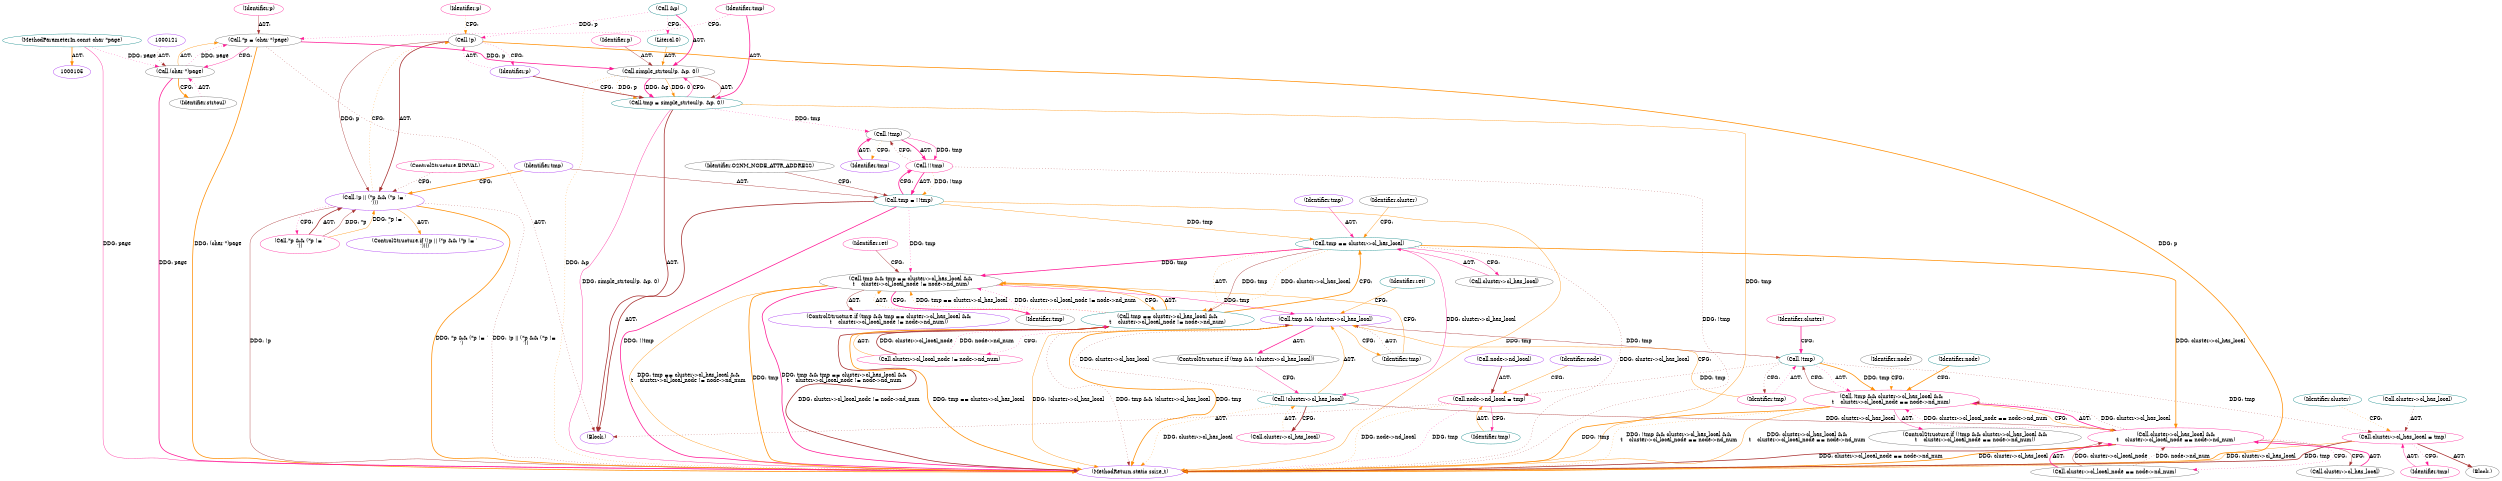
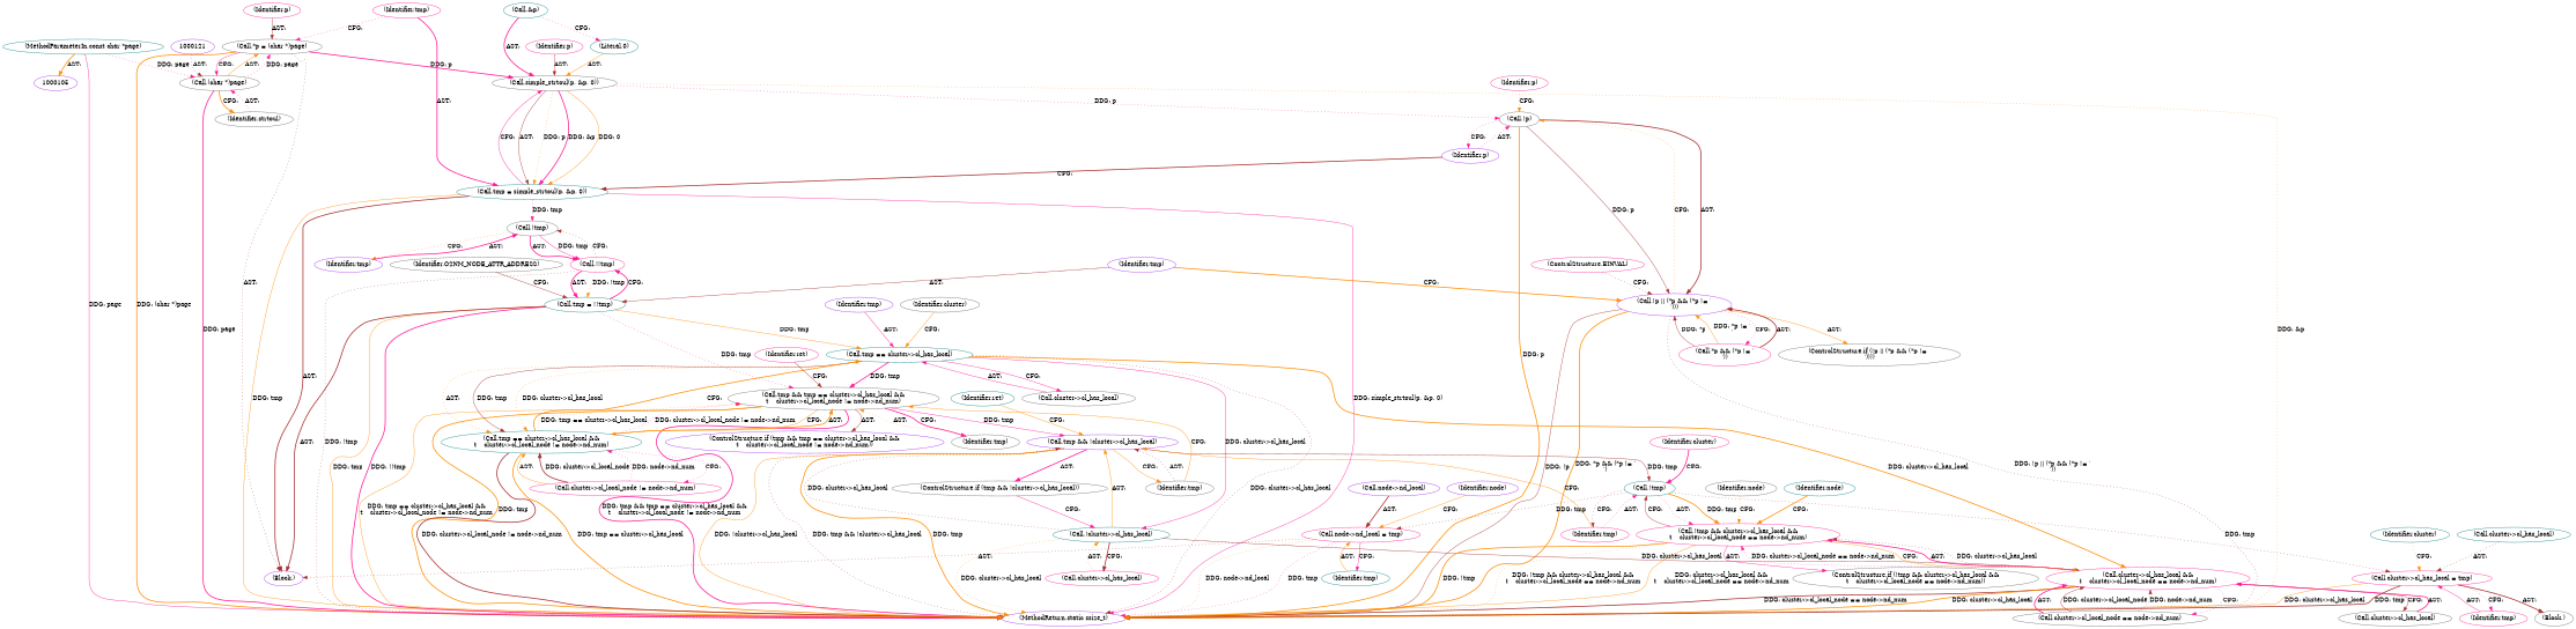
  digraph {
    node [color=gray40]
    edge [color=darkorange style=solid]
    n1 [label="(Call,simple_strtoul(p, &p, 0))"]
    n2 [color=teal label="(Call,tmp = simple_strtoul(p, &p, 0))"]
    n3 [label="(Call,!p)"]
    n4 [color=purple label="(MethodReturn,static ssize_t)"]
    n5 [color=purple label="(Block,)"]
    n6 [label="(Call,!tmp)"]
    n7 [color=purple label="(Call,!p || (*p && (*p != '\n')))"]
    n8 [color=purple label="(Identifier,p)"]
    n9 [color=teal label="(Literal,0)"]
    n10 [label="(Call,*p = (char *)page)"]
    n11 [label="(Call,(char *)page)"]
    n12 [label="(Identifier,strtoul)"]
    n13 [color=teal label="(MethodParameterIn,const char *page)"]
    1000105 [color=purple]
    n15 [color=deeppink label="(Call,!!tmp)"]
    n16 [color=purple label="(Identifier,tmp)"]
    n17 [color=teal label="(Call,tmp = !!tmp)"]
    n18 [label="(Call,tmp && tmp == cluster->cl_has_local &&\n\t    cluster->cl_local_node != node->nd_num)"]
    n19 [color=teal label="(Call,tmp == cluster->cl_has_local)"]
    n20 [color=purple label="(Call,tmp && !cluster->cl_has_local)"]
    n21 [color=teal label="(Call,tmp == cluster->cl_has_local &&\n\t    cluster->cl_local_node != node->nd_num)"]
    n22 [color=purple label="(ControlStructure,if (tmp && tmp == cluster->cl_has_local &&\n\t    cluster->cl_local_node != node->nd_num))"]
    n23 [label="(Identifier,tmp)"]
    n24 [color=teal label="(Call,!cluster->cl_has_local)"]
    n25 [color=deeppink label="(Call,cluster->cl_has_local &&\n\t    cluster->cl_local_node == node->nd_num)"]
    n26 [label="(Call,cluster->cl_has_local)"]
    n27 [color=teal label="(Call,!tmp)"]
    n28 [label="(Identifier,tmp)"]
    n29 [label="(ControlStructure,if (tmp && !cluster->cl_has_local))"]
    n30 [color=deeppink label="(Call,cluster->cl_local_node != node->nd_num)"]
    n31 [color=deeppink label="(Call,!tmp && cluster->cl_has_local &&\n\t    cluster->cl_local_node == node->nd_num)"]
    n32 [color=deeppink label="(Call,node->nd_local = tmp)"]
    n33 [color=deeppink label="(Call,cluster->cl_has_local = tmp)"]
    n34 [color=deeppink label="(Identifier,tmp)"]
    n35 [color=deeppink label="(Call,cluster->cl_has_local)"]
    n36 [label="(ControlStructure,if (!tmp && cluster->cl_has_local &&\n\t    cluster->cl_local_node == node->nd_num))"]
    n37 [color=teal label="(Identifier,tmp)"]
    n38 [color=deeppink label="(Identifier,tmp)"]
    n39 [label="(Block,)"]
    n40 [label="(Call,cluster->cl_has_local)"]
    n41 [label="(Call,cluster->cl_local_node == node->nd_num)"]
    n42 [color=deeppink label="(Call,*p && (*p != '\n'))"]
-   n43 [color=purple label="(ControlStructure,if (!p || (*p && (*p != '\n'))))"]
+   n43 [label="(ControlStructure,if (!p || (*p && (*p != '\n'))))"]
    n44 [color=purple label="(Identifier,tmp)"]
    n45 [color=teal label="(Call,&p)"]
    n46 [color=purple label="(Identifier,node)"]
    n47 [color=purple label="(Call,node->nd_local)"]
    n48 [color=deeppink label="(Identifier,p)"]
    n49 [color=teal label="(Identifier,ret)"]
    n50 [color=deeppink label="(Identifier,p)"]
    n51 [color=purple label="(Identifier,tmp)"]
    n52 [label="(Identifier,node)"]
    n53 [color=deeppink label="(Identifier,tmp)"]
    n54 [color=deeppink label="(Identifier,p)"]
    n55 [label="(Identifier,cluster)"]
    n56 [color=teal label="(Identifier,node)"]
    n57 [label="(Identifier,O2NM_NODE_ATTR_ADDRESS)"]
    n58 [color=teal label="(Identifier,cluster)"]
    n59 [color=deeppink label="(Identifier,ret)"]
    n60 [color=deeppink label="(Identifier,cluster)"]
    n61 [color=teal label="(Call,cluster->cl_has_local)"]
    n62 [color=deeppink label="(ControlStructure,EINVAL)"]
    1000121 [color=purple]
    n1 -> n2 [color=brown label="AST: "]
    n1 -> n2 [label="DDG: p" style=dotted]
    n1 -> n2 [color=deeppink label="DDG: &p" style=bold]
    n1 -> n2 [label="DDG: 0"]
-   n45 -> n3 [color=deeppink label="DDG: p" style=dotted]
+   n1 -> n3 [color=deeppink label="DDG: p" style=dotted]
    n1 -> n4 [label="DDG: &p" style=dotted]
    n2 -> n1 [color=deeppink label="CFG: "]
    n2 -> n4 [color=deeppink label="DDG: simple_strtoul(p, &p, 0)"]
    n2 -> n4 [label="DDG: tmp"]
    n2 -> n5 [color=brown label="AST: " style=bold]
    n2 -> n6 [color=deeppink label="DDG: tmp" style=dotted]
    n3 -> n4 [label="DDG: p" style=bold]
    n3 -> n7 [color=brown label="AST: " style=bold]
    n3 -> n7 [color=brown label="DDG: p"]
    n3 -> n8 [color=deeppink label="CFG: " style=dotted]
    n6 -> n15 [color=deeppink label="AST: " style=bold]
    n6 -> n15 [color=deeppink label="DDG: tmp"]
    n6 -> n16 [label="CFG: " style=dotted]
    n7 -> n3 [label="CFG: " style=dotted]
    n7 -> n4 [color=brown label="DDG: !p || (*p && (*p != '\n'))" style=dotted]
    n7 -> n4 [color=brown label="DDG: !p"]
    n7 -> n4 [label="DDG: *p && (*p != '\n')" style=bold]
    n7 -> n42 [color=deeppink label="CFG: " style=dotted]
    n7 -> n43 [label="AST: "]
    n8 -> n2 [color=brown label="CFG: " style=bold]
    n8 -> n3 [color=deeppink label="AST: " style=dotted]
    n9 -> n1 [label="AST: "]
    n10 -> n1 [color=deeppink label="DDG: p" style=bold]
    n10 -> n4 [label="DDG: (char *)page" style=bold]
    n10 -> n5 [color=brown label="AST: " style=dotted]
    n10 -> n11 [color=deeppink label="CFG: "]
    n11 -> n4 [color=deeppink label="DDG: page" style=bold]
    n11 -> n10 [label="AST: "]
    n11 -> n10 [color=deeppink label="DDG: page" style=dotted]
    n11 -> n12 [label="CFG: " style=bold]
    n12 -> n11 [color=deeppink label="AST: " style=dotted]
    n13 -> n4 [color=deeppink label="DDG: page"]
    n13 -> n11 [color=deeppink label="DDG: page" style=dotted]
    n13 -> 1000105 [label="AST: " style=bold]
    n15 -> n4 [color=brown label="DDG: !tmp" style=dotted]
    n15 -> n6 [color=brown label="CFG: " style=dotted]
    n15 -> n17 [color=deeppink label="AST: " style=bold]
    n15 -> n17 [label="DDG: !tmp" style=dotted]
    n16 -> n6 [color=deeppink label="AST: " style=bold]
    n17 -> n4 [label="DDG: tmp"]
    n17 -> n4 [color=deeppink label="DDG: !!tmp" style=bold]
    n17 -> n5 [color=brown label="AST: " style=bold]
    n17 -> n15 [color=deeppink label="CFG: " style=bold]
    n17 -> n18 [color=deeppink label="DDG: tmp" style=dotted]
    n17 -> n19 [label="DDG: tmp"]
    n18 -> n4 [label="DDG: tmp == cluster->cl_has_local &&\n\t    cluster->cl_local_node != node->nd_num"]
    n18 -> n4 [label="DDG: tmp" style=bold]
    n18 -> n4 [color=deeppink label="DDG: tmp && tmp == cluster->cl_has_local &&\n\t    cluster->cl_local_node != node->nd_num" style=bold]
    n18 -> n20 [color=deeppink label="DDG: tmp"]
    n18 -> n21 [label="CFG: "]
    n18 -> n22 [color=brown label="AST: "]
    n18 -> n23 [color=deeppink label="CFG: " style=bold]
    n19 -> n4 [color=brown label="DDG: cluster->cl_has_local" style=dotted]
    n19 -> n18 [color=deeppink label="DDG: tmp" style=bold]
    n19 -> n21 [label="AST: " style=dotted]
    n19 -> n21 [color=brown label="DDG: tmp"]
    n19 -> n21 [label="DDG: cluster->cl_has_local" style=dotted]
    n19 -> n24 [color=deeppink label="DDG: cluster->cl_has_local"]
    n19 -> n25 [label="DDG: cluster->cl_has_local" style=bold]
    n19 -> n26 [color=deeppink label="CFG: "]
    n20 -> n4 [label="DDG: !cluster->cl_has_local"]
    n20 -> n4 [color=brown label="DDG: tmp && !cluster->cl_has_local" style=dotted]
    n20 -> n4 [label="DDG: tmp" style=bold]
    n20 -> n27 [color=brown label="DDG: tmp"]
    n20 -> n28 [label="CFG: "]
    n20 -> n29 [color=deeppink label="AST: " style=bold]
    n21 -> n4 [color=brown label="DDG: cluster->cl_local_node != node->nd_num" style=bold]
    n21 -> n4 [label="DDG: tmp == cluster->cl_has_local" style=bold]
    n21 -> n18 [label="AST: " style=bold]
    n21 -> n18 [label="DDG: tmp == cluster->cl_has_local" style=dotted]
    n21 -> n18 [color=deeppink label="DDG: cluster->cl_local_node != node->nd_num" style=dotted]
    n21 -> n19 [label="CFG: " style=bold]
    n21 -> n30 [color=deeppink label="CFG: " style=dotted]
    n23 -> n18 [label="AST: " style=dotted]
    n24 -> n4 [label="DDG: cluster->cl_has_local" style=dotted]
    n24 -> n20 [label="AST: "]
    n24 -> n20 [color=brown label="DDG: cluster->cl_has_local" style=dotted]
    n24 -> n25 [color=brown label="DDG: cluster->cl_has_local"]
    n24 -> n35 [color=brown label="CFG: " style=bold]
    n25 -> n4 [color=brown label="DDG: cluster->cl_local_node == node->nd_num" style=bold]
    n25 -> n4 [label="DDG: cluster->cl_has_local" style=bold]
    n25 -> n31 [color=deeppink label="AST: " style=bold]
    n25 -> n31 [color=brown label="DDG: cluster->cl_has_local" style=dotted]
    n25 -> n31 [color=deeppink label="DDG: cluster->cl_local_node == node->nd_num" style=dotted]
    n25 -> n40 [color=brown label="CFG: "]
    n25 -> n41 [color=deeppink label="CFG: " style=dotted]
    n26 -> n19 [color=deeppink label="AST: "]
    n27 -> n31 [color=deeppink label="AST: " style=dotted]
    n27 -> n31 [label="DDG: tmp" style=bold]
    n27 -> n32 [color=brown label="DDG: tmp" style=dotted]
    n27 -> n33 [color=brown label="DDG: tmp" style=dotted]
    n27 -> n34 [color=brown label="CFG: " style=dotted]
    n28 -> n18 [label="CFG: "]
    n28 -> n20 [color=brown label="AST: " style=dotted]
    n29 -> n24 [color=deeppink label="CFG: "]
    n30 -> n21 [label="AST: "]
    n30 -> n21 [color=brown label="DDG: cluster->cl_local_node" style=bold]
    n30 -> n21 [color=deeppink label="DDG: node->nd_num" style=dotted]
    n31 -> n4 [label="DDG: !tmp && cluster->cl_has_local &&\n\t    cluster->cl_local_node == node->nd_num" style=dotted]
    n31 -> n4 [label="DDG: cluster->cl_has_local &&\n\t    cluster->cl_local_node == node->nd_num"]
    n31 -> n4 [label="DDG: !tmp" style=bold]
    n31 -> n25 [label="CFG: "]
    n31 -> n27 [color=brown label="CFG: "]
    n31 -> n36 [color=deeppink label="AST: "]
    n32 -> n4 [color=deeppink label="DDG: tmp" style=dotted]
    n32 -> n4 [label="DDG: node->nd_local" style=dotted]
    n32 -> n5 [color=brown label="AST: " style=dotted]
    n32 -> n37 [color=deeppink label="CFG: "]
    n33 -> n4 [color=brown label="DDG: tmp" style=bold]
    n33 -> n4 [label="DDG: cluster->cl_has_local"]
    n33 -> n38 [color=deeppink label="CFG: " style=dotted]
    n33 -> n39 [color=brown label="AST: " style=bold]
    n34 -> n20 [label="CFG: "]
    n34 -> n27 [color=deeppink label="AST: " style=dotted]
    n35 -> n24 [label="AST: " style=dotted]
    n37 -> n32 [label="AST: "]
    n38 -> n33 [color=deeppink label="AST: "]
    n40 -> n25 [color=deeppink label="AST: " style=bold]
    n41 -> n25 [color=deeppink label="AST: " style=bold]
    n41 -> n25 [color=brown label="DDG: cluster->cl_local_node"]
    n41 -> n25 [color=brown label="DDG: node->nd_num" style=dotted]
    n42 -> n7 [color=brown label="AST: " style=bold]
    n42 -> n7 [color=brown label="DDG: *p"]
    n42 -> n7 [label="DDG: *p != '\n'"]
    n44 -> n19 [color=deeppink label="AST: "]
    n45 -> n1 [color=deeppink label="AST: " style=bold]
    n45 -> n9 [color=deeppink label="CFG: " style=dotted]
    n46 -> n32 [label="CFG: "]
    n47 -> n32 [color=brown label="AST: " style=bold]
    n48 -> n3 [label="CFG: " style=dotted]
    n49 -> n20 [label="CFG: "]
    n50 -> n10 [color=brown label="AST: "]
    n51 -> n7 [label="CFG: " style=bold]
    n51 -> n17 [color=brown label="AST: "]
    n52 -> n31 [label="CFG: " style=dotted]
    n53 -> n2 [color=deeppink label="AST: " style=bold]
    n53 -> n10 [color=deeppink label="CFG: " style=dotted]
    n54 -> n1 [color=brown label="AST: "]
    n55 -> n19 [label="CFG: "]
    n56 -> n31 [label="CFG: " style=bold]
    n57 -> n17 [color=brown label="CFG: "]
    n58 -> n33 [label="CFG: " style=dotted]
    n59 -> n18 [color=brown label="CFG: "]
    n60 -> n27 [color=deeppink label="CFG: " style=bold]
    n61 -> n33 [color=brown label="AST: " style=dotted]
    n62 -> n7 [color=brown label="CFG: " style=dotted]
    1000121 -> n11 [color=brown label="AST: " style=dotted]
  }
